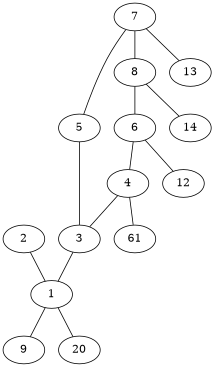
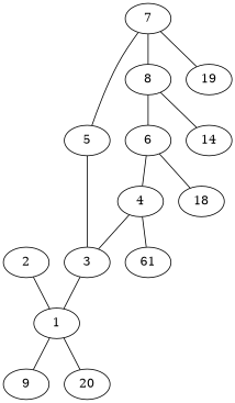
  graph {
    node [chem=H]
    edge [valence=1]
    9
    1 [chem=C]
    n3 [label=20]
    2 [chem=Cl]
    3 [chem=C]
    4 [chem=C]
    n7 [label=61]
    5 [chem=N]
    6 [chem=C]
-   12
+   12 [label=18]
    7 [chem=C]
    8 [chem=C]
-   13
+   13 [label=19]
    14
    1 -- 9
    1 -- n3
    2 -- 1
    3 -- 1
    4 -- 3 [valence=2]
    4 -- n7
    5 -- 3
    6 -- 4
    6 -- 12
    7 -- 5 [valence=2]
    7 -- 8
    7 -- 13
    8 -- 6 [valence=2]
    8 -- 14
  }
